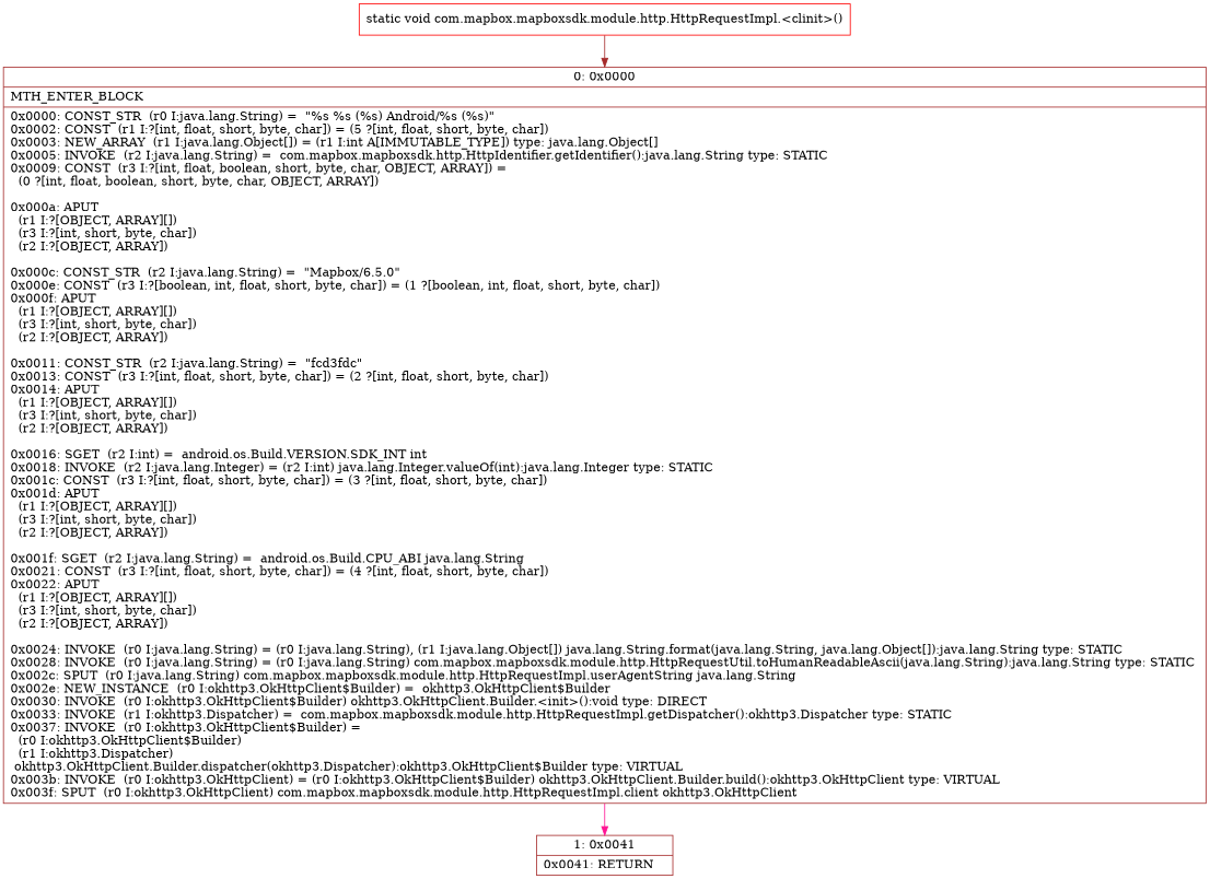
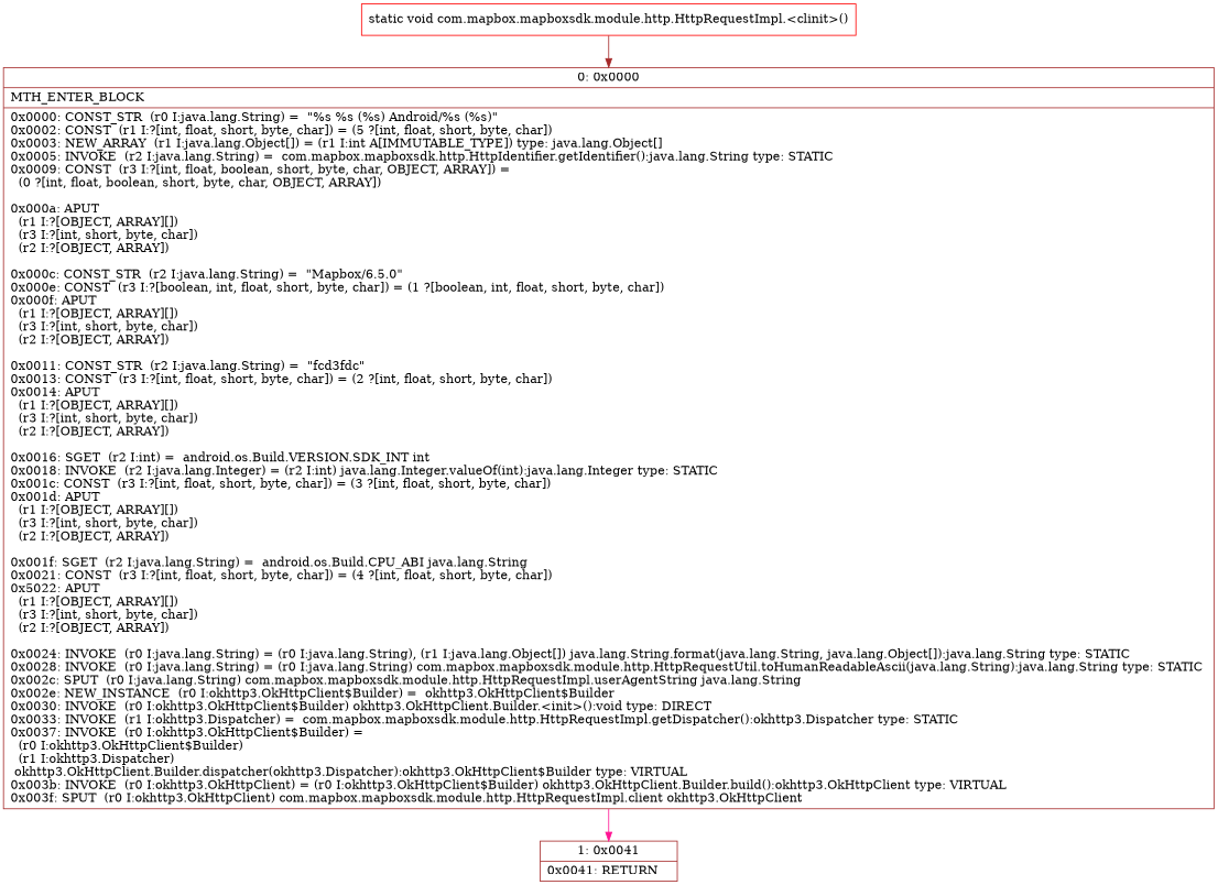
  digraph {
    node [shape=record color=brown]
-   n1 [label="{0\:\ 0x0000|MTH_ENTER_BLOCK\l|0x0000: CONST_STR  (r0 I:java.lang.String) =  \"%s %s (%s) Android\/%s (%s)\" \l0x0002: CONST  (r1 I:?[int, float, short, byte, char]) = (5 ?[int, float, short, byte, char]) \l0x0003: NEW_ARRAY  (r1 I:java.lang.Object[]) = (r1 I:int A[IMMUTABLE_TYPE]) type: java.lang.Object[] \l0x0005: INVOKE  (r2 I:java.lang.String) =  com.mapbox.mapboxsdk.http.HttpIdentifier.getIdentifier():java.lang.String type: STATIC \l0x0009: CONST  (r3 I:?[int, float, boolean, short, byte, char, OBJECT, ARRAY]) = \l  (0 ?[int, float, boolean, short, byte, char, OBJECT, ARRAY])\l \l0x000a: APUT  \l  (r1 I:?[OBJECT, ARRAY][])\l  (r3 I:?[int, short, byte, char])\l  (r2 I:?[OBJECT, ARRAY])\l \l0x000c: CONST_STR  (r2 I:java.lang.String) =  \"Mapbox\/6.5.0\" \l0x000e: CONST  (r3 I:?[boolean, int, float, short, byte, char]) = (1 ?[boolean, int, float, short, byte, char]) \l0x000f: APUT  \l  (r1 I:?[OBJECT, ARRAY][])\l  (r3 I:?[int, short, byte, char])\l  (r2 I:?[OBJECT, ARRAY])\l \l0x0011: CONST_STR  (r2 I:java.lang.String) =  \"fcd3fdc\" \l0x0013: CONST  (r3 I:?[int, float, short, byte, char]) = (2 ?[int, float, short, byte, char]) \l0x0014: APUT  \l  (r1 I:?[OBJECT, ARRAY][])\l  (r3 I:?[int, short, byte, char])\l  (r2 I:?[OBJECT, ARRAY])\l \l0x0016: SGET  (r2 I:int) =  android.os.Build.VERSION.SDK_INT int \l0x0018: INVOKE  (r2 I:java.lang.Integer) = (r2 I:int) java.lang.Integer.valueOf(int):java.lang.Integer type: STATIC \l0x001c: CONST  (r3 I:?[int, float, short, byte, char]) = (3 ?[int, float, short, byte, char]) \l0x001d: APUT  \l  (r1 I:?[OBJECT, ARRAY][])\l  (r3 I:?[int, short, byte, char])\l  (r2 I:?[OBJECT, ARRAY])\l \l0x001f: SGET  (r2 I:java.lang.String) =  android.os.Build.CPU_ABI java.lang.String \l0x0021: CONST  (r3 I:?[int, float, short, byte, char]) = (4 ?[int, float, short, byte, char]) \l0x0022: APUT  \l  (r1 I:?[OBJECT, ARRAY][])\l  (r3 I:?[int, short, byte, char])\l  (r2 I:?[OBJECT, ARRAY])\l \l0x0024: INVOKE  (r0 I:java.lang.String) = (r0 I:java.lang.String), (r1 I:java.lang.Object[]) java.lang.String.format(java.lang.String, java.lang.Object[]):java.lang.String type: STATIC \l0x0028: INVOKE  (r0 I:java.lang.String) = (r0 I:java.lang.String) com.mapbox.mapboxsdk.module.http.HttpRequestUtil.toHumanReadableAscii(java.lang.String):java.lang.String type: STATIC \l0x002c: SPUT  (r0 I:java.lang.String) com.mapbox.mapboxsdk.module.http.HttpRequestImpl.userAgentString java.lang.String \l0x002e: NEW_INSTANCE  (r0 I:okhttp3.OkHttpClient$Builder) =  okhttp3.OkHttpClient$Builder \l0x0030: INVOKE  (r0 I:okhttp3.OkHttpClient$Builder) okhttp3.OkHttpClient.Builder.\<init\>():void type: DIRECT \l0x0033: INVOKE  (r1 I:okhttp3.Dispatcher) =  com.mapbox.mapboxsdk.module.http.HttpRequestImpl.getDispatcher():okhttp3.Dispatcher type: STATIC \l0x0037: INVOKE  (r0 I:okhttp3.OkHttpClient$Builder) = \l  (r0 I:okhttp3.OkHttpClient$Builder)\l  (r1 I:okhttp3.Dispatcher)\l okhttp3.OkHttpClient.Builder.dispatcher(okhttp3.Dispatcher):okhttp3.OkHttpClient$Builder type: VIRTUAL \l0x003b: INVOKE  (r0 I:okhttp3.OkHttpClient) = (r0 I:okhttp3.OkHttpClient$Builder) okhttp3.OkHttpClient.Builder.build():okhttp3.OkHttpClient type: VIRTUAL \l0x003f: SPUT  (r0 I:okhttp3.OkHttpClient) com.mapbox.mapboxsdk.module.http.HttpRequestImpl.client okhttp3.OkHttpClient \l}"]
+   n1 [label="{0\:\ 0x0000|MTH_ENTER_BLOCK\l|0x0000: CONST_STR  (r0 I:java.lang.String) =  \"%s %s (%s) Android\/%s (%s)\" \l0x0002: CONST  (r1 I:?[int, float, short, byte, char]) = (5 ?[int, float, short, byte, char]) \l0x0003: NEW_ARRAY  (r1 I:java.lang.Object[]) = (r1 I:int A[IMMUTABLE_TYPE]) type: java.lang.Object[] \l0x0005: INVOKE  (r2 I:java.lang.String) =  com.mapbox.mapboxsdk.http.HttpIdentifier.getIdentifier():java.lang.String type: STATIC \l0x0009: CONST  (r3 I:?[int, float, boolean, short, byte, char, OBJECT, ARRAY]) = \l  (0 ?[int, float, boolean, short, byte, char, OBJECT, ARRAY])\l \l0x000a: APUT  \l  (r1 I:?[OBJECT, ARRAY][])\l  (r3 I:?[int, short, byte, char])\l  (r2 I:?[OBJECT, ARRAY])\l \l0x000c: CONST_STR  (r2 I:java.lang.String) =  \"Mapbox\/6.5.0\" \l0x000e: CONST  (r3 I:?[boolean, int, float, short, byte, char]) = (1 ?[boolean, int, float, short, byte, char]) \l0x000f: APUT  \l  (r1 I:?[OBJECT, ARRAY][])\l  (r3 I:?[int, short, byte, char])\l  (r2 I:?[OBJECT, ARRAY])\l \l0x0011: CONST_STR  (r2 I:java.lang.String) =  \"fcd3fdc\" \l0x0013: CONST  (r3 I:?[int, float, short, byte, char]) = (2 ?[int, float, short, byte, char]) \l0x0014: APUT  \l  (r1 I:?[OBJECT, ARRAY][])\l  (r3 I:?[int, short, byte, char])\l  (r2 I:?[OBJECT, ARRAY])\l \l0x0016: SGET  (r2 I:int) =  android.os.Build.VERSION.SDK_INT int \l0x0018: INVOKE  (r2 I:java.lang.Integer) = (r2 I:int) java.lang.Integer.valueOf(int):java.lang.Integer type: STATIC \l0x001c: CONST  (r3 I:?[int, float, short, byte, char]) = (3 ?[int, float, short, byte, char]) \l0x001d: APUT  \l  (r1 I:?[OBJECT, ARRAY][])\l  (r3 I:?[int, short, byte, char])\l  (r2 I:?[OBJECT, ARRAY])\l \l0x001f: SGET  (r2 I:java.lang.String) =  android.os.Build.CPU_ABI java.lang.String \l0x0021: CONST  (r3 I:?[int, float, short, byte, char]) = (4 ?[int, float, short, byte, char]) \l0x5022: APUT  \l  (r1 I:?[OBJECT, ARRAY][])\l  (r3 I:?[int, short, byte, char])\l  (r2 I:?[OBJECT, ARRAY])\l \l0x0024: INVOKE  (r0 I:java.lang.String) = (r0 I:java.lang.String), (r1 I:java.lang.Object[]) java.lang.String.format(java.lang.String, java.lang.Object[]):java.lang.String type: STATIC \l0x0028: INVOKE  (r0 I:java.lang.String) = (r0 I:java.lang.String) com.mapbox.mapboxsdk.module.http.HttpRequestUtil.toHumanReadableAscii(java.lang.String):java.lang.String type: STATIC \l0x002c: SPUT  (r0 I:java.lang.String) com.mapbox.mapboxsdk.module.http.HttpRequestImpl.userAgentString java.lang.String \l0x002e: NEW_INSTANCE  (r0 I:okhttp3.OkHttpClient$Builder) =  okhttp3.OkHttpClient$Builder \l0x0030: INVOKE  (r0 I:okhttp3.OkHttpClient$Builder) okhttp3.OkHttpClient.Builder.\<init\>():void type: DIRECT \l0x0033: INVOKE  (r1 I:okhttp3.Dispatcher) =  com.mapbox.mapboxsdk.module.http.HttpRequestImpl.getDispatcher():okhttp3.Dispatcher type: STATIC \l0x0037: INVOKE  (r0 I:okhttp3.OkHttpClient$Builder) = \l  (r0 I:okhttp3.OkHttpClient$Builder)\l  (r1 I:okhttp3.Dispatcher)\l okhttp3.OkHttpClient.Builder.dispatcher(okhttp3.Dispatcher):okhttp3.OkHttpClient$Builder type: VIRTUAL \l0x003b: INVOKE  (r0 I:okhttp3.OkHttpClient) = (r0 I:okhttp3.OkHttpClient$Builder) okhttp3.OkHttpClient.Builder.build():okhttp3.OkHttpClient type: VIRTUAL \l0x003f: SPUT  (r0 I:okhttp3.OkHttpClient) com.mapbox.mapboxsdk.module.http.HttpRequestImpl.client okhttp3.OkHttpClient \l}"]
    n2 [label="{1\:\ 0x0041|0x0041: RETURN   \l}"]
    n3 [label="{static void com.mapbox.mapboxsdk.module.http.HttpRequestImpl.\<clinit\>() }" color=red]
    n1 -> n2 [color=deeppink]
    n3 -> n1 [color=brown]
  }
